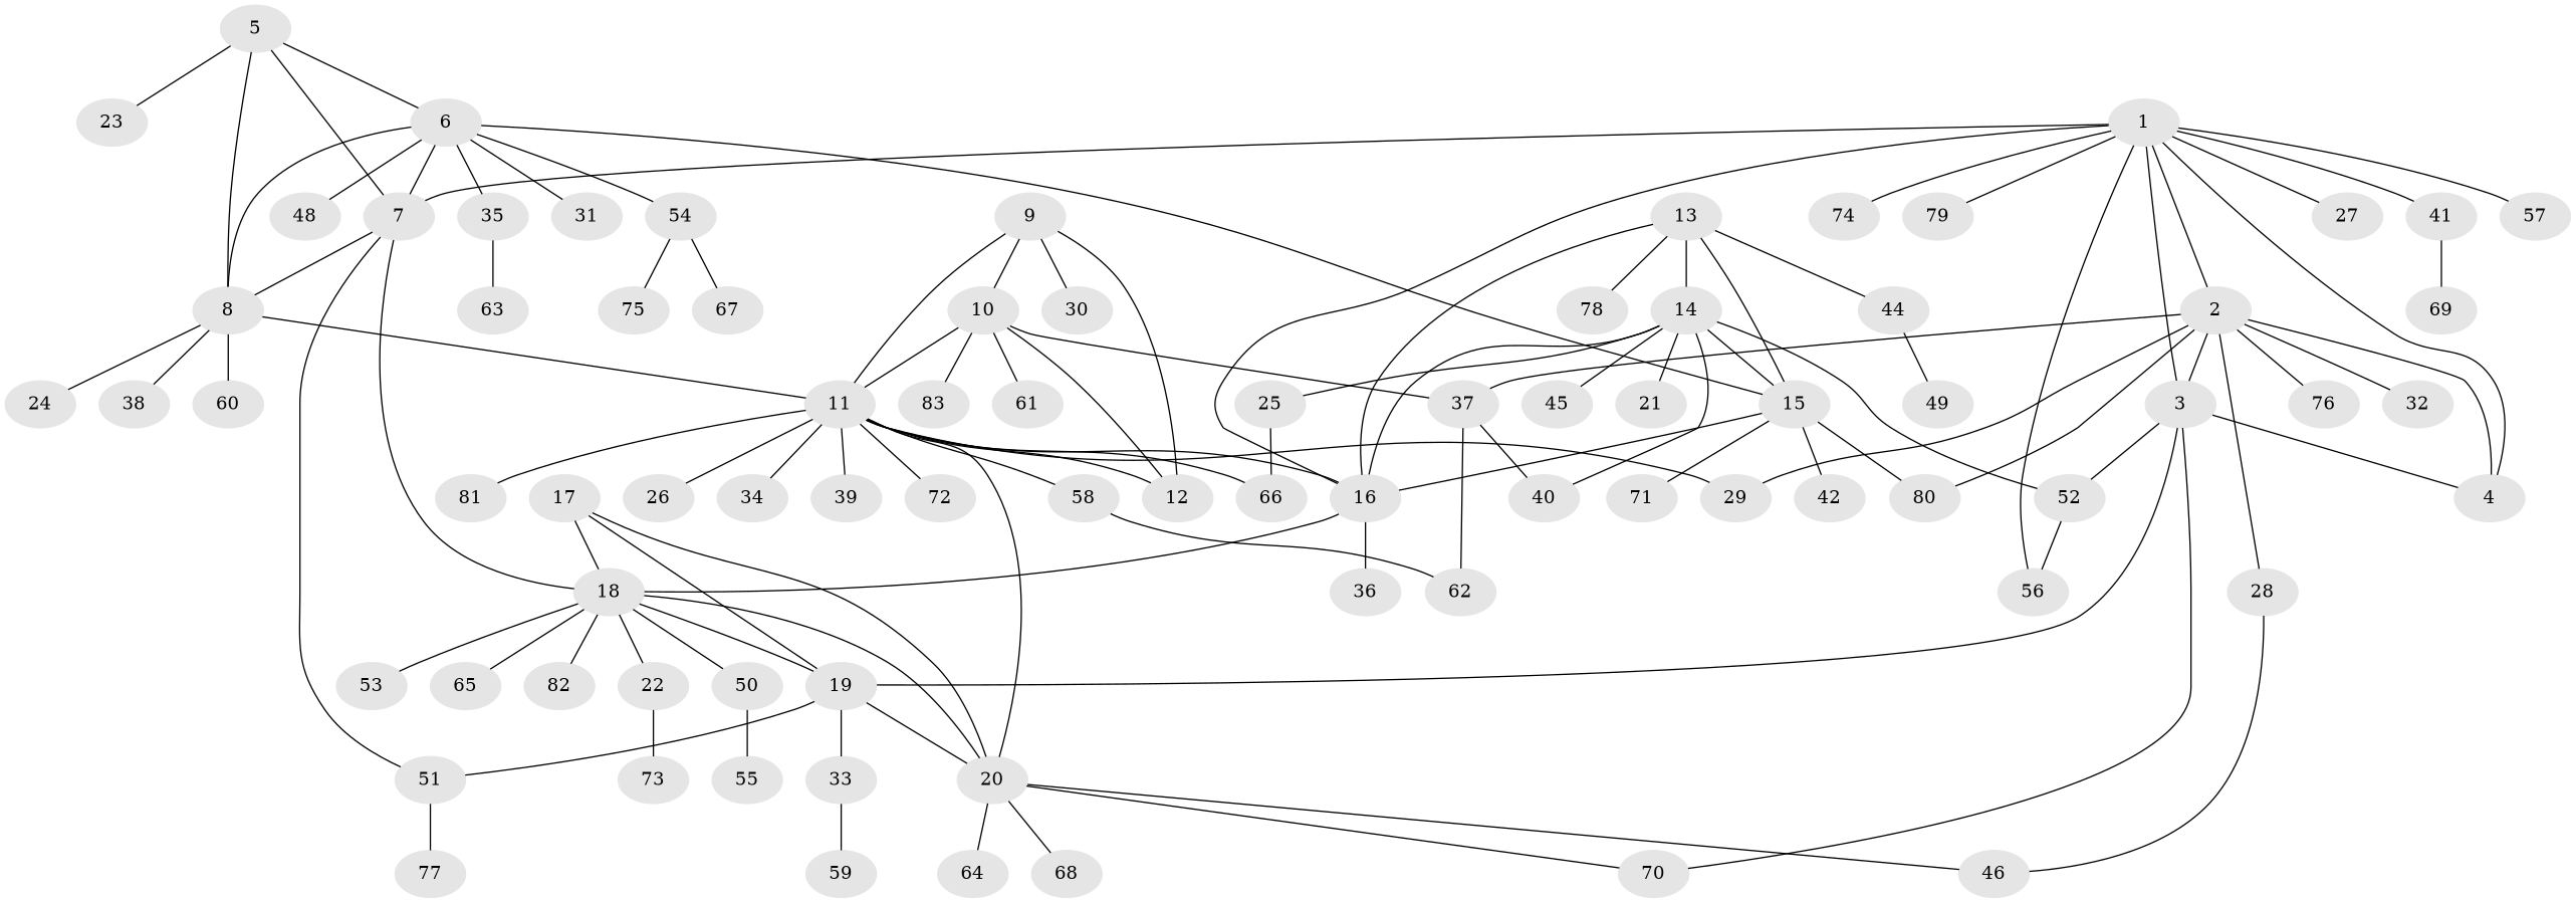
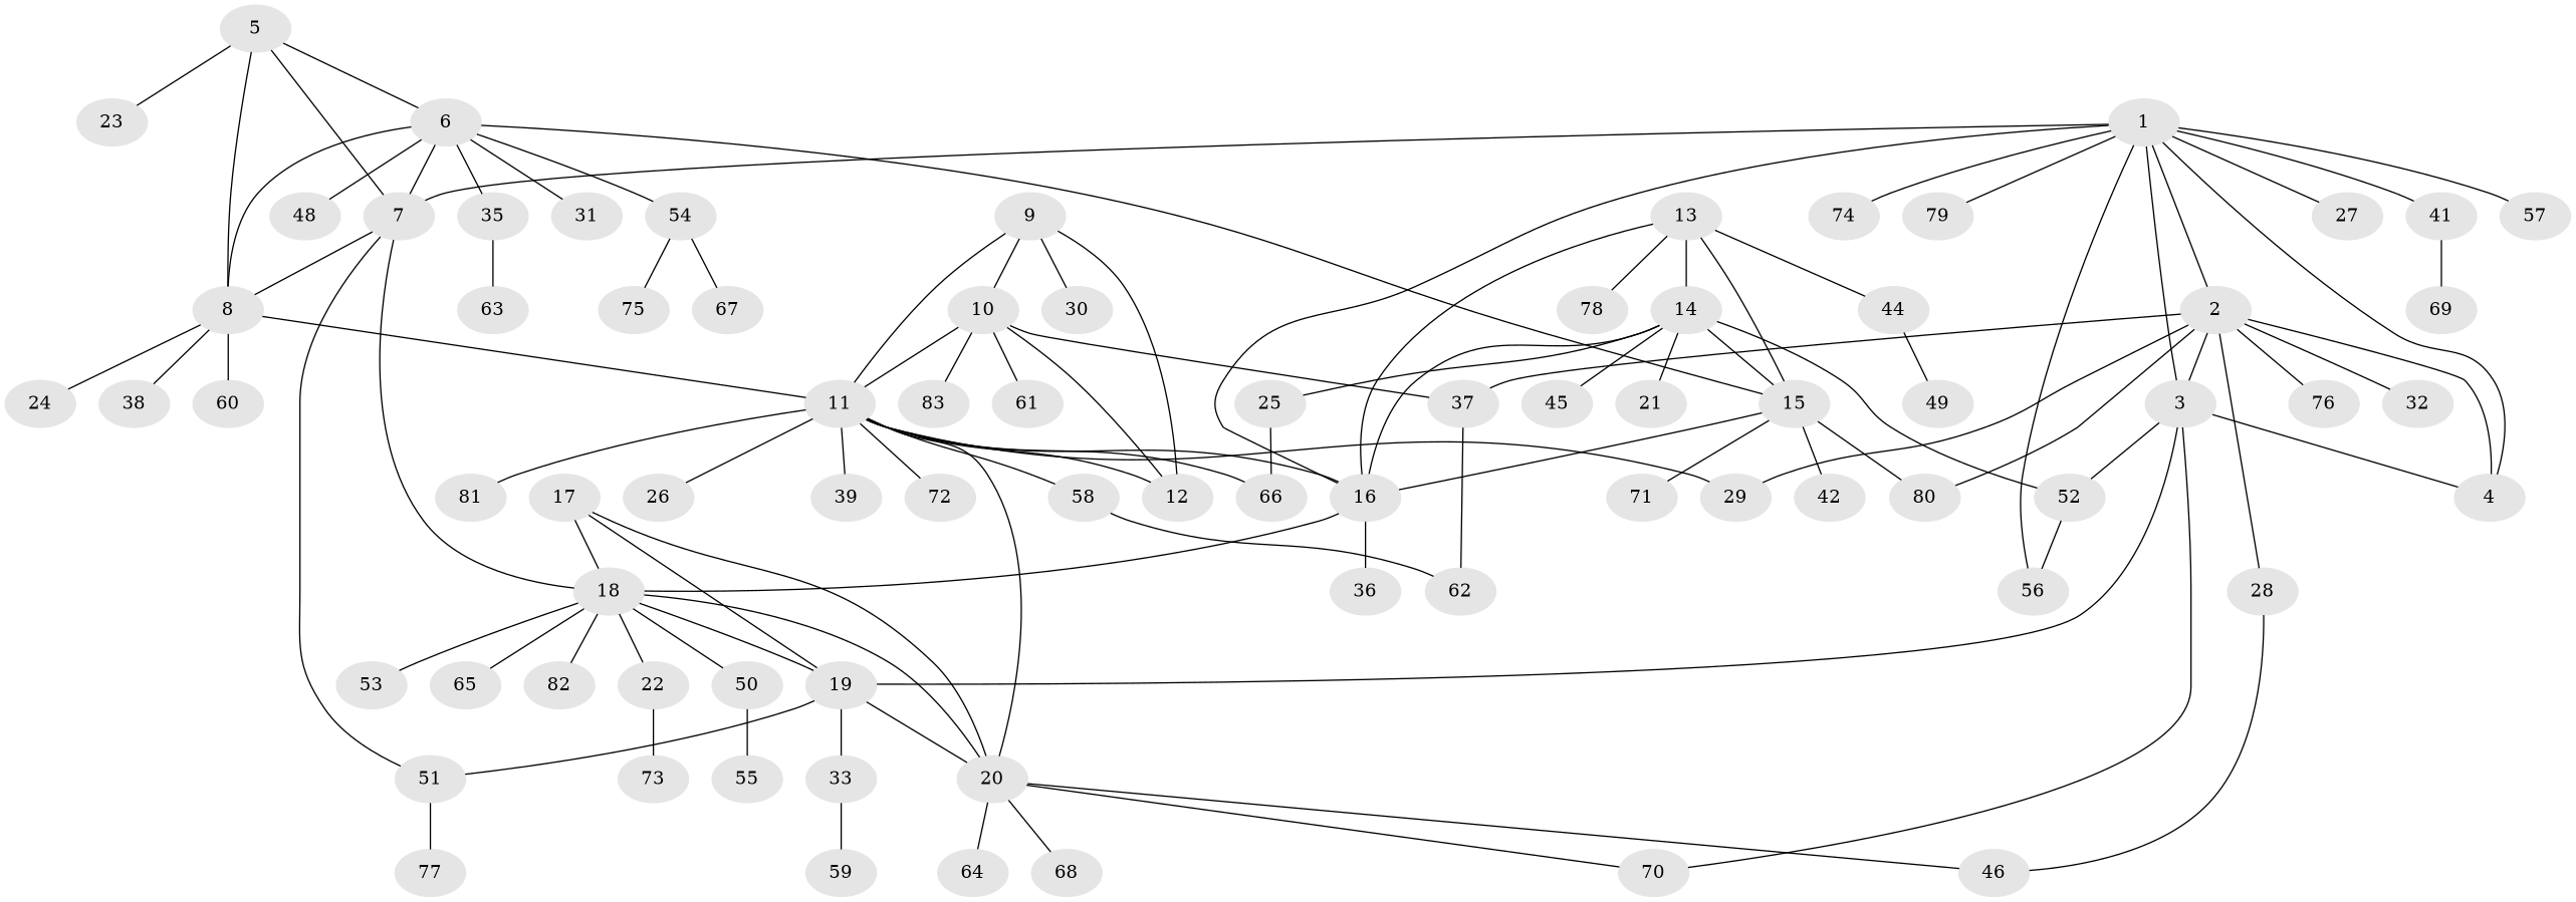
  graph {
    node [color=gray90 style=filled]
    1
    2
    3
    4
    7
    16
    27
    41
    56
    57
    74
    79
    28
    29
    32
    37
    76
    80
    19
    52
    70
    8
    18
    51
    36
    69
    10
    11
    12
    61
    83
    46
-   40
    62
    20
    33
    5
    6
    23
    15
    31
    35
    48
    54
    24
    38
    60
    42
    71
    63
    67
    75
    22
    50
    53
    65
    82
    77
    26
-   34
    39
    58
    66
    72
    81
    9
    30
    64
    68
    13
    14
    44
    78
    21
    25
    45
    49
    17
    73
    55
    59
    1 -- 2
    1 -- 3
    1 -- 4
    1 -- 7
    1 -- 16
    1 -- 27
    1 -- 41
    1 -- 56
    1 -- 57
    1 -- 74
    1 -- 79
    2 -- 3
    2 -- 4
    2 -- 28
    2 -- 29
    2 -- 32
    2 -- 37
    2 -- 76
    2 -- 80
    3 -- 4
    3 -- 19
    3 -- 52
    3 -- 70
    7 -- 8
    7 -- 18
    7 -- 51
    16 -- 18
    16 -- 36
    41 -- 69
    28 -- 46
-   37 -- 40
    37 -- 62
    19 -- 51
    19 -- 20
    19 -- 33
    52 -- 56
    8 -- 11
    8 -- 24
    8 -- 38
    8 -- 60
    18 -- 19
    18 -- 20
    18 -- 22
    18 -- 50
    18 -- 53
    18 -- 65
    18 -- 82
    51 -- 77
    10 -- 37
    10 -- 11
    10 -- 12
    10 -- 61
    10 -- 83
    11 -- 16
    11 -- 29
    11 -- 12
    11 -- 20
    11 -- 26
-   11 -- 34
    11 -- 39
    11 -- 58
    11 -- 66
    11 -- 72
    11 -- 81
    20 -- 70
    20 -- 46
    20 -- 64
    20 -- 68
    33 -- 59
    5 -- 7
    5 -- 8
    5 -- 6
    5 -- 23
    6 -- 7
    6 -- 8
    6 -- 15
    6 -- 31
    6 -- 35
    6 -- 48
    6 -- 54
    15 -- 16
    15 -- 80
    15 -- 42
    15 -- 71
    35 -- 63
    54 -- 67
    54 -- 75
    22 -- 73
    50 -- 55
    58 -- 62
    9 -- 10
    9 -- 11
    9 -- 12
    9 -- 30
    13 -- 16
    13 -- 15
    13 -- 14
    13 -- 44
    13 -- 78
    14 -- 16
    14 -- 52
-   14 -- 40
    14 -- 15
    14 -- 21
    14 -- 25
    14 -- 45
    44 -- 49
    25 -- 66
    17 -- 19
    17 -- 18
    17 -- 20
  }
